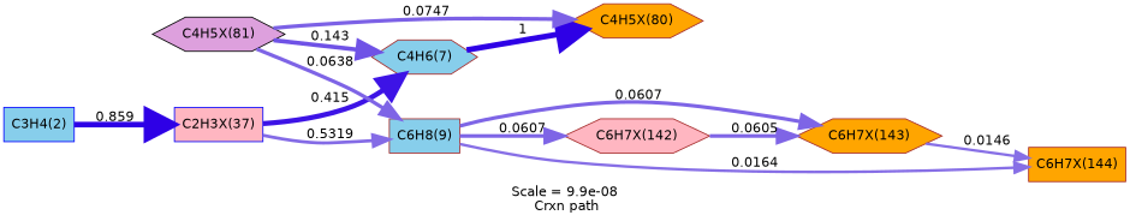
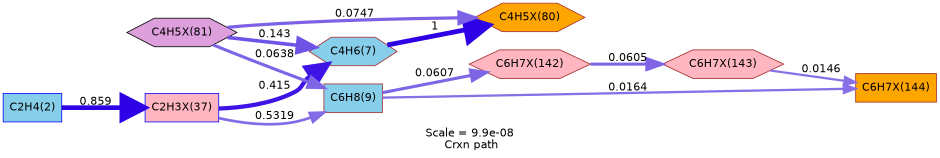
  digraph {
    fontname=Helvetica
    label="Scale = 9.9e-08\l Crxn path"
    rankdir=LR
    node [color=brown fillcolor=skyblue fontname=Helvetica shape=hexagon style=filled]
    edge [arrowsize=1.94 color="0.7, 0.561, 0.9" fontname=Helvetica style="setlinewidth(3.88)"]
-   n1 [color=blue label="C3H4(2)" shape=box]
+   n1 [color=blue label="C2H4(2)" shape=box]
    n2 [color=blue fillcolor=lightpink label="C2H3X(37)" shape=box]
    n3 [label="C4H6(7)"]
    n4 [label="C6H8(9)" shape=box]
    n5 [fillcolor=orange label="C4H5X(80)"]
    n6 [fillcolor=orange label="C6H7X(144)" shape=box]
-   n7 [fillcolor=orange label="C6H7X(143)"]
+   n7 [fillcolor=lightpink label="C6H7X(143)"]
    n8 [fillcolor=lightpink label="C6H7X(142)"]
    n9 [color=black fillcolor=plum label="C4H5X(81)"]
    n1 -> n2 [arrowsize=2.94 color="0.7, 1.36, 0.9" label=" 0.859" style="setlinewidth(5.88)"]
    n2 -> n3 [arrowsize=2.67 color="0.7, 0.915, 0.9" label=" 0.415" style="setlinewidth(5.34)"]
    n2 -> n4 [arrowsize=1.7 color="0.7, 0.532, 0.9" label=" 0.5319" style="setlinewidth(3.4)"]
    n3 -> n5 [arrowsize=3 color="0.7, 1.5, 0.9" label=" 1" style="setlinewidth(6)"]
    n4 -> n6 [arrowsize=1.45 color="0.7, 0.516, 0.9" label=" 0.0164" style="setlinewidth(2.9)"]
-   n4 -> n7 [label=" 0.0607"]
    n4 -> n8 [label=" 0.0607"]
    n7 -> n6 [arrowsize=1.4 color="0.7, 0.515, 0.9" label=" 0.0146" style="setlinewidth(2.81)"]
    n8 -> n7 [color="0.7, 0.56, 0.9" label=" 0.0605"]
    n9 -> n3 [arrowsize=2.27 color="0.7, 0.643, 0.9" label=" 0.143" style="setlinewidth(4.53)"]
    n9 -> n4 [arrowsize=1.96 color="0.7, 0.564, 0.9" label=" 0.0638" style="setlinewidth(3.92)"]
    n9 -> n5 [arrowsize=2.02 color="0.7, 0.575, 0.9" label=" 0.0747" style="setlinewidth(4.04)"]
  }
